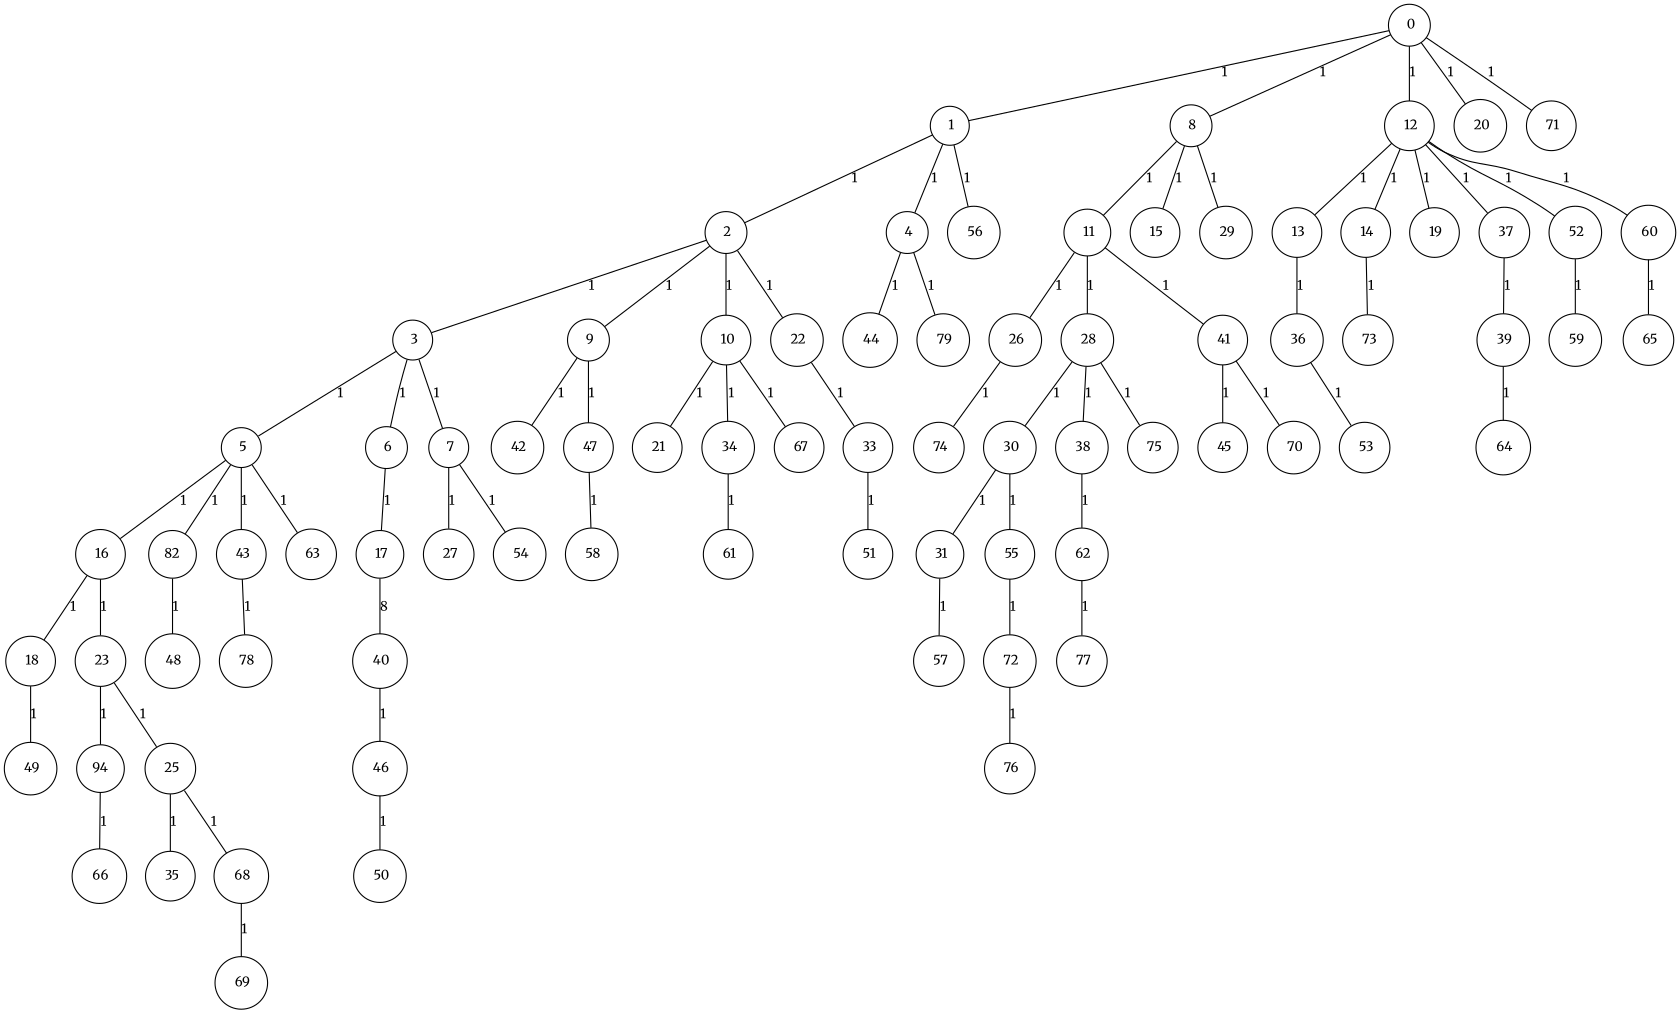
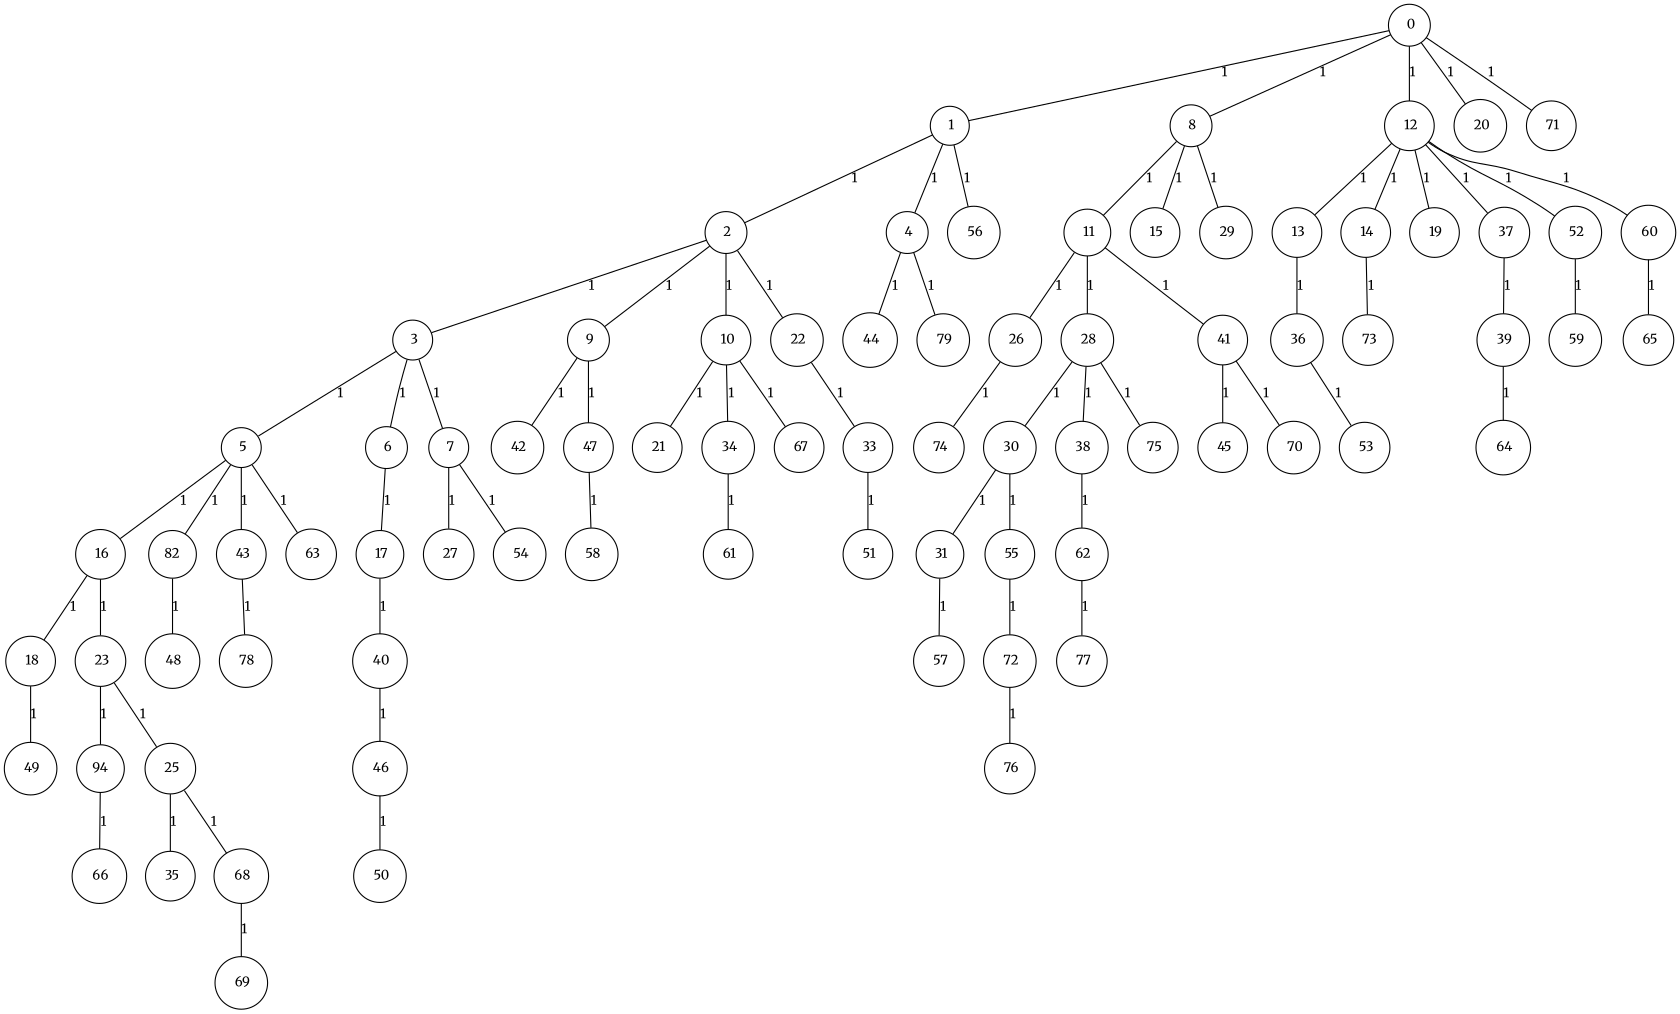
  graph {
    fixedsize="true;"
    fontname=Merriweather
    node [color=black fontname=Merriweather fontsize=12 hight=.12 shape=circle]
    edge [fontname=Merriweather fontsize=12]
    n1 [label=" 0" width=.12]
    n2 [label=" 1" width=.12]
    n3 [label=" 8" width=.12]
    n4 [label=" 12" width=.12]
    n5 [label=" 20" width=.12]
    n6 [label=" 71" width=.12]
    n7 [label=" 2" width=.12]
    n8 [label=" 4" width=.12]
    n9 [label=" 56" width=.12]
    n10 [label=" 11" width=.12]
    n11 [label=" 15" width=.12]
    n12 [label=" 29" width=.12]
    n13 [label=" 13" width=.12]
    n14 [label=" 14" width=.12]
    n15 [label=" 19" width=.12]
    n16 [label=" 37" width=.12]
    n17 [label=" 52" width=.12]
    n18 [label=" 60" width=.12]
    n19 [label=" 3" width=.12]
    n20 [label=" 9" width=.12]
    n21 [label=" 10" width=.12]
    n22 [label=" 22" width=.12]
    n23 [label=" 44" width=.12]
    n24 [label=" 79" width=.12]
    n25 [label=" 5" width=.12]
    n26 [label=" 6" width=.12]
    n27 [label=" 7" width=.12]
    n28 [label=" 42" width=.12]
    n29 [label=" 47" width=.12]
    n30 [label=" 21" width=.12]
    n31 [label=" 34" width=.12]
    n32 [label=" 67" width=.12]
    n33 [label=" 33" width=.12]
    n34 [label=" 16" width=.12]
    n35 [label=82 width=.12]
    n36 [label=" 43" width=.12]
    n37 [label=" 63" width=.12]
    n38 [label=" 17" width=.12]
    n39 [label=" 27" width=.12]
    n40 [label=" 54" width=.12]
    n41 [label=" 18" width=.12]
    n42 [label=" 23" width=.12]
    n43 [label=" 48" width=.12]
    n44 [label=" 78" width=.12]
    n45 [label=" 40" width=.12]
    n46 [label=" 26" width=.12]
    n47 [label=" 28" width=.12]
    n48 [label=" 41" width=.12]
    n49 [label=" 58" width=.12]
    n50 [label=" 61" width=.12]
    n51 [label=" 74" width=.12]
    n52 [label=" 30" width=.12]
    n53 [label=" 38" width=.12]
    n54 [label=" 75" width=.12]
    n55 [label=" 45" width=.12]
    n56 [label=" 70" width=.12]
    n57 [label=" 36" width=.12]
    n58 [label=" 73" width=.12]
    n59 [label=" 39" width=.12]
    n60 [label=" 59" width=.12]
    n61 [label=" 65" width=.12]
    n62 [label=" 53" width=.12]
    n63 [label=" 49" width=.12]
    n64 [label=94 width=.12]
    n65 [label=" 25" width=.12]
    n66 [label=" 46" width=.12]
    n67 [label=" 51" width=.12]
    n68 [label=" 66" width=.12]
    n69 [label=" 35" width=.12]
    n70 [label=" 68" width=.12]
    n71 [label=" 69" width=.12]
    n72 [label=" 31" width=.12]
    n73 [label=" 55" width=.12]
    n74 [label=" 62" width=.12]
    n75 [label=" 57" width=.12]
    n76 [label=" 72" width=.12]
    n77 [label=" 64" width=.12]
    n78 [label=" 77" width=.12]
    n79 [label=" 50" width=.12]
    n80 [label=" 76" width=.12]
    n1 -- n2 [label=1]
    n1 -- n3 [label=1]
    n1 -- n4 [label=1]
    n1 -- n5 [label=1]
    n1 -- n6 [label=1]
    n2 -- n7 [label=1]
    n2 -- n8 [label=1]
    n2 -- n9 [label=1]
    n3 -- n10 [label=1]
    n3 -- n11 [label=1]
    n3 -- n12 [label=1]
    n4 -- n13 [label=1]
    n4 -- n14 [label=1]
    n4 -- n15 [label=1]
    n4 -- n16 [label=1]
    n4 -- n17 [label=1]
    n4 -- n18 [label=1]
    n7 -- n19 [label=1]
    n7 -- n20 [label=1]
    n7 -- n21 [label=1]
    n7 -- n22 [label=1]
    n8 -- n23 [label=1]
    n8 -- n24 [label=1]
    n10 -- n46 [label=1]
    n10 -- n47 [label=1]
    n10 -- n48 [label=1]
    n13 -- n57 [label=1]
    n14 -- n58 [label=1]
    n16 -- n59 [label=1]
    n17 -- n60 [label=1]
    n18 -- n61 [label=1]
    n19 -- n25 [label=1]
    n19 -- n26 [label=1]
    n19 -- n27 [label=1]
    n20 -- n28 [label=1]
    n20 -- n29 [label=1]
    n21 -- n30 [label=1]
    n21 -- n31 [label=1]
    n21 -- n32 [label=1]
    n22 -- n33 [label=1]
    n25 -- n34 [label=1]
    n25 -- n35 [label=1]
    n25 -- n36 [label=1]
    n25 -- n37 [label=1]
    n26 -- n38 [label=1]
    n27 -- n39 [label=1]
    n27 -- n40 [label=1]
    n29 -- n49 [label=1]
    n31 -- n50 [label=1]
    n33 -- n67 [label=1]
    n34 -- n41 [label=1]
    n34 -- n42 [label=1]
    n35 -- n43 [label=1]
    n36 -- n44 [label=1]
-   n38 -- n45 [label=8]
+   n38 -- n45 [label=1]
    n41 -- n63 [label=1]
    n42 -- n64 [label=1]
    n42 -- n65 [label=1]
    n45 -- n66 [label=1]
    n46 -- n51 [label=1]
    n47 -- n52 [label=1]
    n47 -- n53 [label=1]
    n47 -- n54 [label=1]
    n48 -- n55 [label=1]
    n48 -- n56 [label=1]
    n52 -- n72 [label=1]
    n52 -- n73 [label=1]
    n53 -- n74 [label=1]
    n57 -- n62 [label=1]
    n59 -- n77 [label=1]
    n64 -- n68 [label=1]
    n65 -- n69 [label=1]
    n65 -- n70 [label=1]
    n66 -- n79 [label=1]
    n70 -- n71 [label=1]
    n72 -- n75 [label=1]
    n73 -- n76 [label=1]
    n74 -- n78 [label=1]
    n76 -- n80 [label=1]
  }
